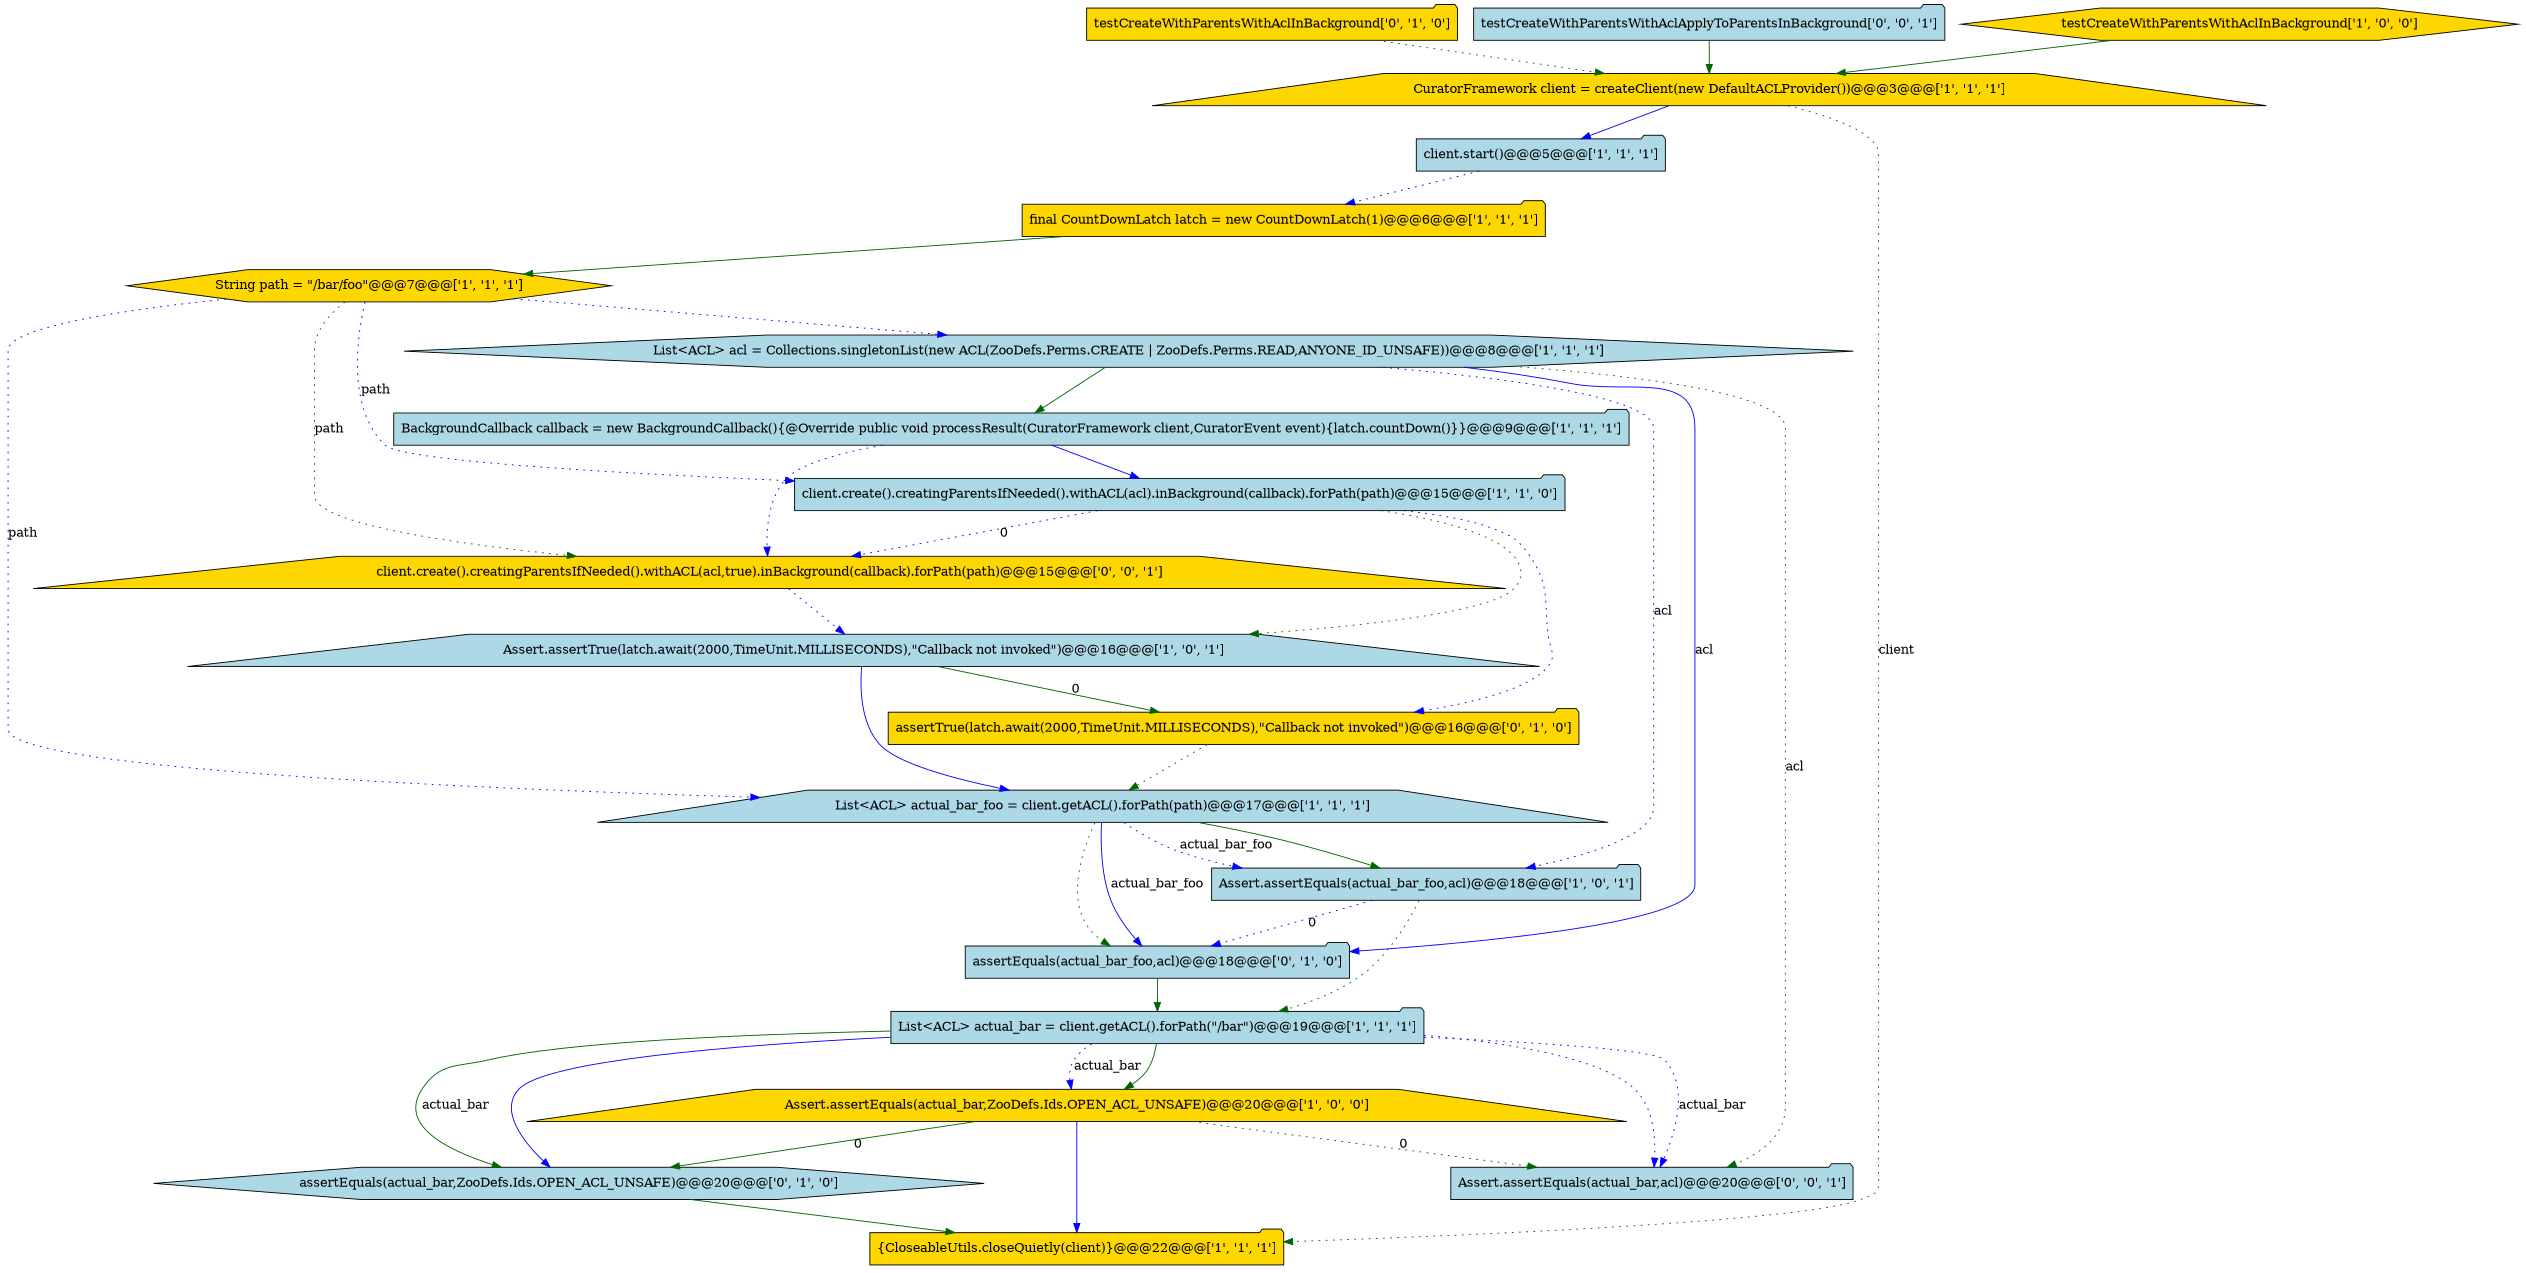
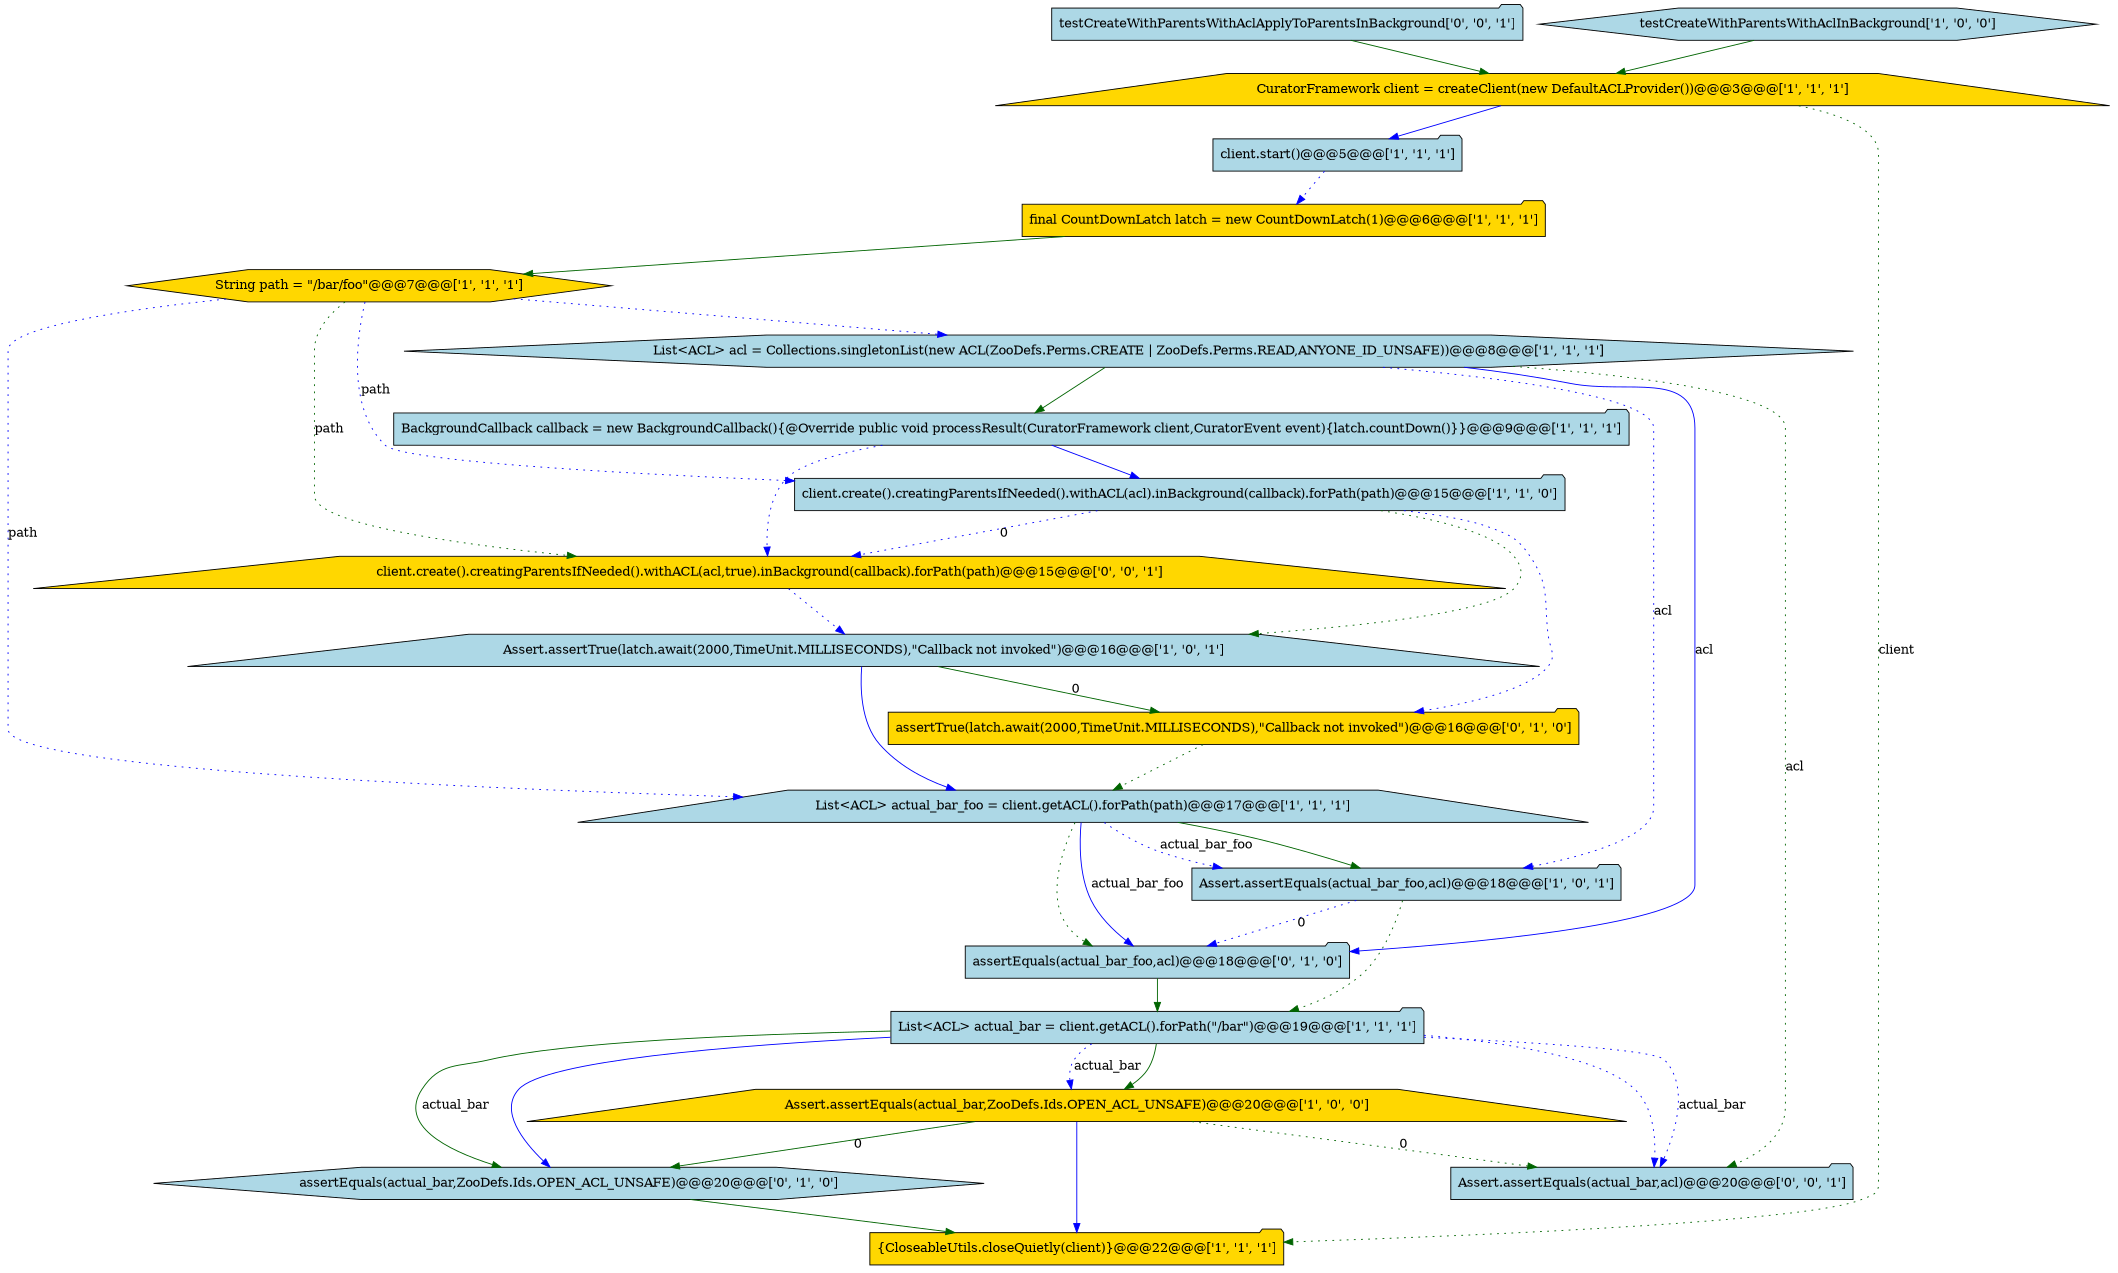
  digraph {
    node [fillcolor=lightblue shape=folder style=filled]
    edge [color=blue style=dotted]
    n1 [fillcolor=gold label="CuratorFramework client = createClient(new DefaultACLProvider())@@@3@@@['1', '1', '1']" shape=trapezium]
    n2 [label="client.start()@@@5@@@['1', '1', '1']"]
    n3 [fillcolor=gold label="{CloseableUtils.closeQuietly(client)}@@@22@@@['1', '1', '1']"]
    n4 [fillcolor=gold label="final CountDownLatch latch = new CountDownLatch(1)@@@6@@@['1', '1', '1']"]
    n5 [label="Assert.assertTrue(latch.await(2000,TimeUnit.MILLISECONDS),\"Callback not invoked\")@@@16@@@['1', '0', '1']" shape=trapezium]
    n6 [label="List<ACL> actual_bar_foo = client.getACL().forPath(path)@@@17@@@['1', '1', '1']" shape=trapezium]
    n7 [fillcolor=gold label="assertTrue(latch.await(2000,TimeUnit.MILLISECONDS),\"Callback not invoked\")@@@16@@@['0', '1', '0']"]
    n8 [label="assertEquals(actual_bar_foo,acl)@@@18@@@['0', '1', '0']"]
    n9 [label="Assert.assertEquals(actual_bar_foo,acl)@@@18@@@['1', '0', '1']"]
    n10 [label="List<ACL> actual_bar = client.getACL().forPath(\"/bar\")@@@19@@@['1', '1', '1']"]
    n11 [label="Assert.assertEquals(actual_bar,acl)@@@20@@@['0', '0', '1']"]
    n12 [fillcolor=gold label="Assert.assertEquals(actual_bar,ZooDefs.Ids.OPEN_ACL_UNSAFE)@@@20@@@['1', '0', '0']" shape=trapezium]
    n13 [label="assertEquals(actual_bar,ZooDefs.Ids.OPEN_ACL_UNSAFE)@@@20@@@['0', '1', '0']" shape=hexagon]
    n14 [fillcolor=gold label="String path = \"/bar/foo\"@@@7@@@['1', '1', '1']" shape=hexagon]
    n15 [label="List<ACL> acl = Collections.singletonList(new ACL(ZooDefs.Perms.CREATE | ZooDefs.Perms.READ,ANYONE_ID_UNSAFE))@@@8@@@['1', '1', '1']" shape=hexagon]
    n16 [label="client.create().creatingParentsIfNeeded().withACL(acl).inBackground(callback).forPath(path)@@@15@@@['1', '1', '0']"]
    n17 [fillcolor=gold label="client.create().creatingParentsIfNeeded().withACL(acl,true).inBackground(callback).forPath(path)@@@15@@@['0', '0', '1']" shape=trapezium]
    n18 [label="BackgroundCallback callback = new BackgroundCallback(){@Override public void processResult(CuratorFramework client,CuratorEvent event){latch.countDown()}}@@@9@@@['1', '1', '1']"]
-   n19 [fillcolor=gold label="testCreateWithParentsWithAclInBackground['0', '1', '0']"]
    n20 [label="testCreateWithParentsWithAclApplyToParentsInBackground['0', '0', '1']"]
-   n21 [fillcolor=gold label="testCreateWithParentsWithAclInBackground['1', '0', '0']" shape=hexagon]
+   n21 [label="testCreateWithParentsWithAclInBackground['1', '0', '0']" shape=hexagon]
    n1 -> n2 [style=solid]
    n1 -> n3 [color=darkgreen label=client]
    n2 -> n4
    n4 -> n14 [color=darkgreen style=solid]
    n5 -> n6 [style=solid]
    n5 -> n7 [color=darkgreen label=0 style=solid]
    n6 -> n8 [color=darkgreen]
    n6 -> n8 [label=actual_bar_foo style=solid]
    n6 -> n9 [color=darkgreen style=solid]
    n6 -> n9 [label=actual_bar_foo]
    n7 -> n6 [color=darkgreen]
    n8 -> n10 [color=darkgreen style=solid]
    n9 -> n8 [label=0]
    n9 -> n10 [color=darkgreen]
    n10 -> n11 [label=actual_bar]
    n10 -> n11
    n10 -> n12 [color=darkgreen style=solid]
    n10 -> n12 [label=actual_bar]
    n10 -> n13 [color=darkgreen label=actual_bar style=solid]
    n10 -> n13 [style=solid]
    n12 -> n3 [style=solid]
    n12 -> n11 [color=darkgreen label=0]
    n12 -> n13 [color=darkgreen label=0 style=solid]
    n13 -> n3 [color=darkgreen style=solid]
    n14 -> n6 [label=path]
    n14 -> n15
    n14 -> n16 [label=path]
    n14 -> n17 [color=darkgreen label=path]
    n15 -> n8 [label=acl style=solid]
    n15 -> n9 [label=acl]
    n15 -> n11 [color=darkgreen label=acl]
    n15 -> n18 [color=darkgreen style=solid]
    n16 -> n5 [color=darkgreen]
    n16 -> n7
    n16 -> n17 [label=0]
    n17 -> n5
    n18 -> n16 [style=solid]
    n18 -> n17
-   n19 -> n1 [color=darkgreen]
    n20 -> n1 [color=darkgreen style=solid]
    n21 -> n1 [color=darkgreen style=solid]
  }
